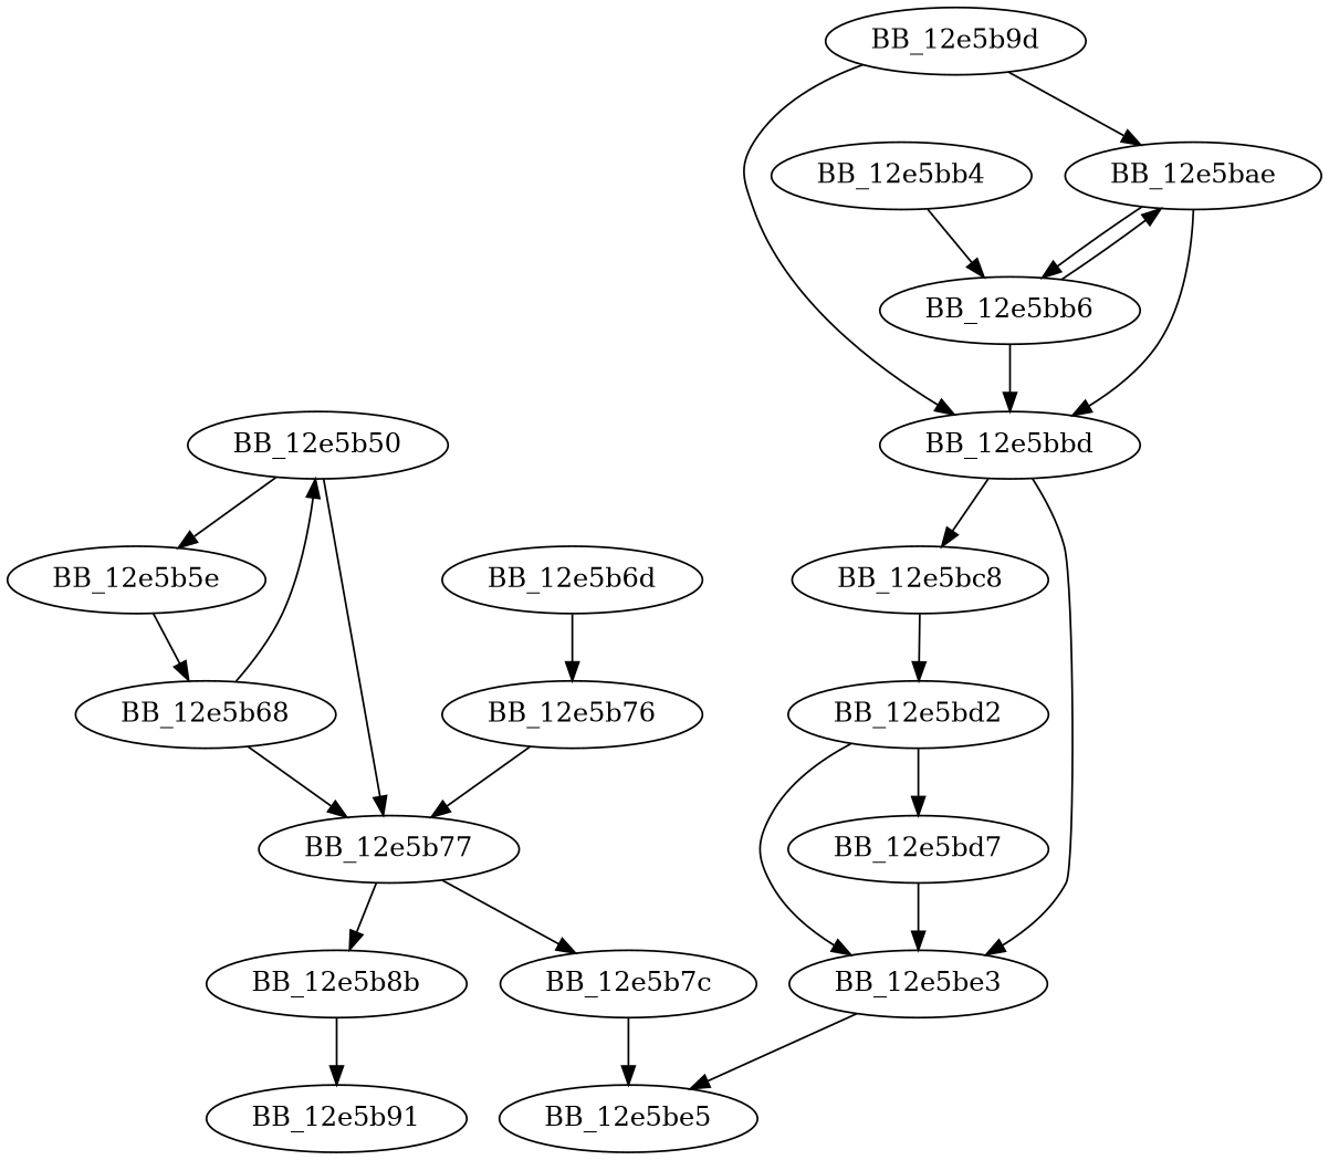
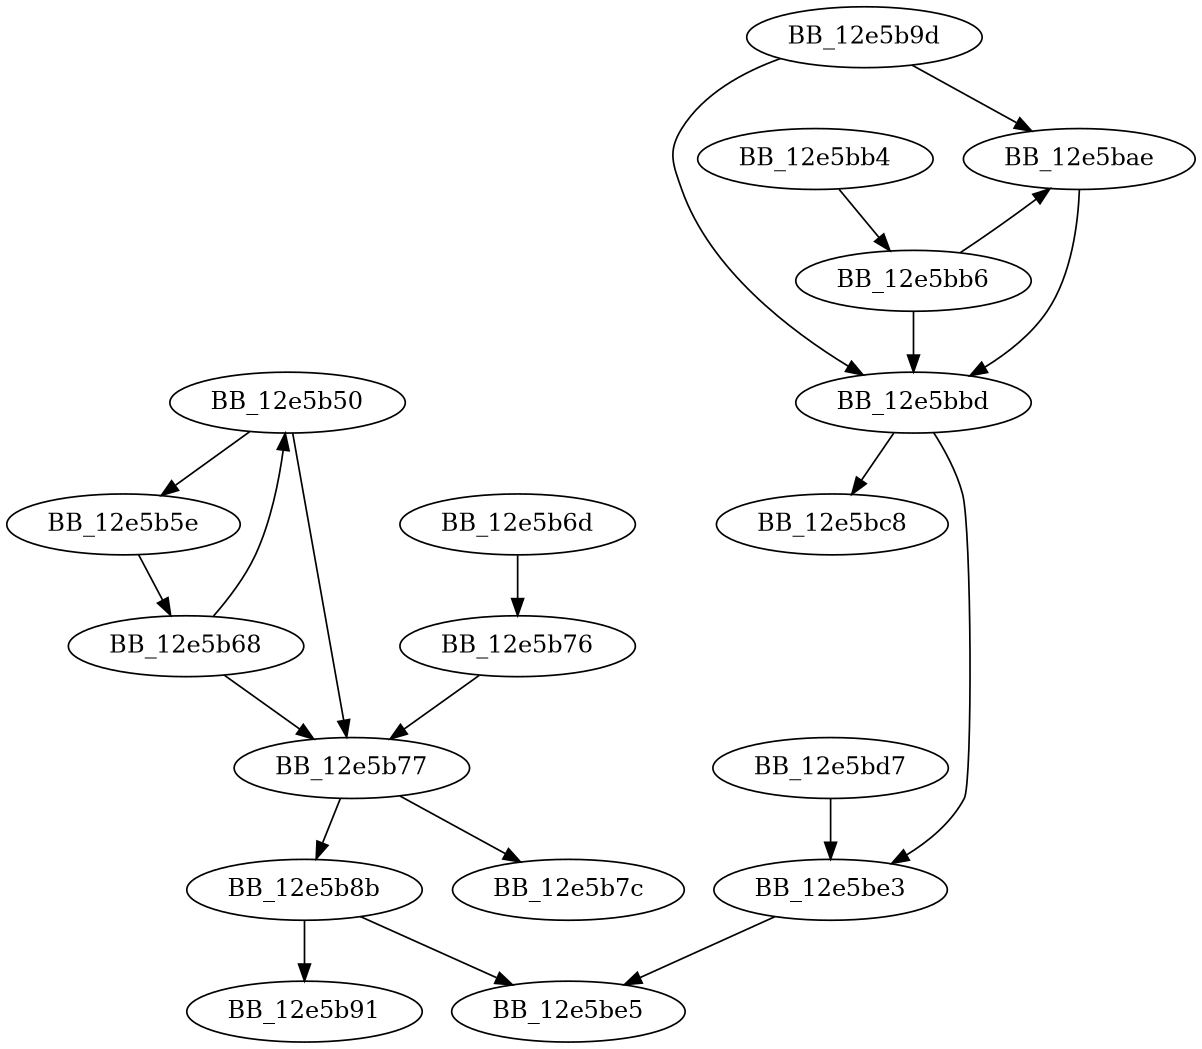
  digraph {
    BB_12e5b50
    BB_12e5b5e
    BB_12e5b77
    BB_12e5b68
    BB_12e5b7c
    BB_12e5b8b
    BB_12e5b6d
    BB_12e5b76
    BB_12e5b91
    BB_12e5be5
    BB_12e5b9d
    BB_12e5bae
    BB_12e5bbd
    BB_12e5bb6
    BB_12e5bc8
    BB_12e5be3
    BB_12e5bb4
-   BB_12e5bd2
    BB_12e5bd7
    BB_12e5b50 -> BB_12e5b5e
    BB_12e5b50 -> BB_12e5b77
    BB_12e5b5e -> BB_12e5b68
    BB_12e5b77 -> BB_12e5b7c
    BB_12e5b77 -> BB_12e5b8b
    BB_12e5b68 -> BB_12e5b50
    BB_12e5b68 -> BB_12e5b77
    BB_12e5b8b -> BB_12e5b91
-   BB_12e5b7c -> BB_12e5be5
+   BB_12e5b8b -> BB_12e5be5
    BB_12e5b6d -> BB_12e5b76
    BB_12e5b76 -> BB_12e5b77
    BB_12e5b9d -> BB_12e5bae
    BB_12e5b9d -> BB_12e5bbd
    BB_12e5bae -> BB_12e5bbd
-   BB_12e5bae -> BB_12e5bb6
    BB_12e5bbd -> BB_12e5bc8
    BB_12e5bbd -> BB_12e5be3
    BB_12e5bb6 -> BB_12e5bae
    BB_12e5bb6 -> BB_12e5bbd
-   BB_12e5bc8 -> BB_12e5bd2
    BB_12e5be3 -> BB_12e5be5
    BB_12e5bb4 -> BB_12e5bb6
-   BB_12e5bd2 -> BB_12e5be3
-   BB_12e5bd2 -> BB_12e5bd7
    BB_12e5bd7 -> BB_12e5be3
  }
